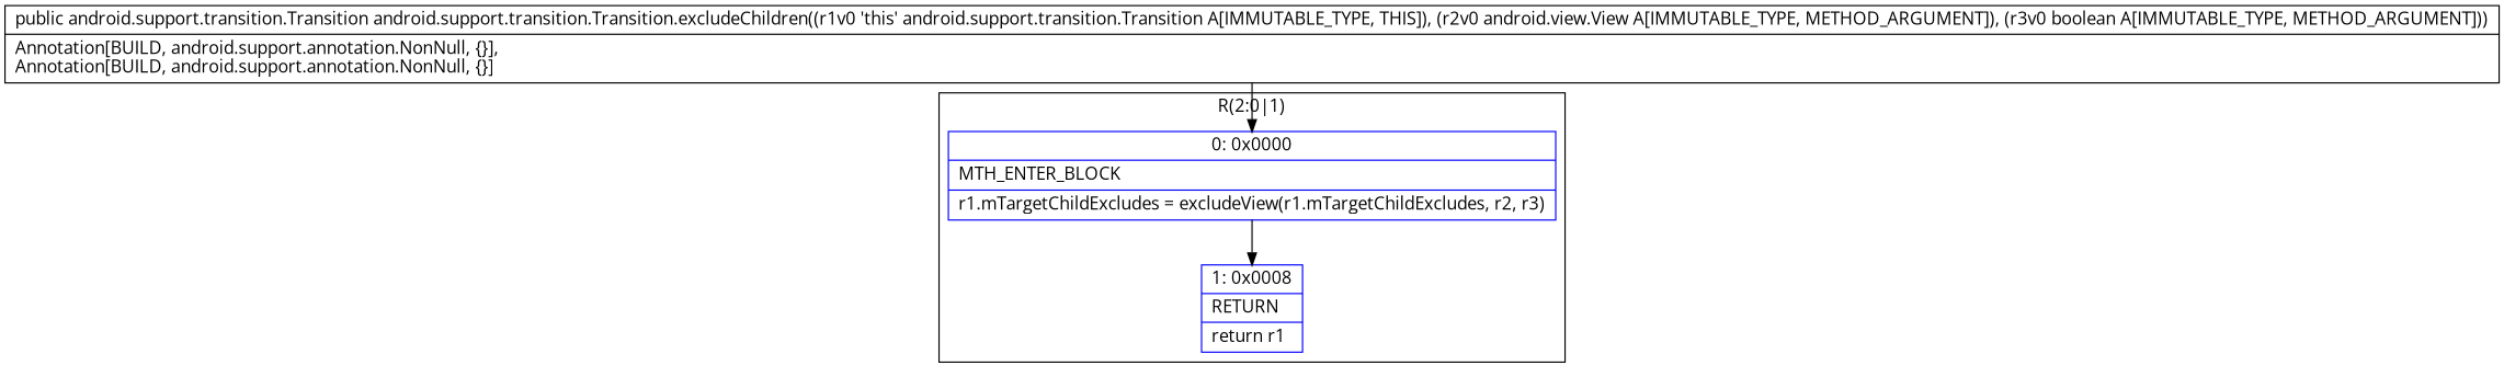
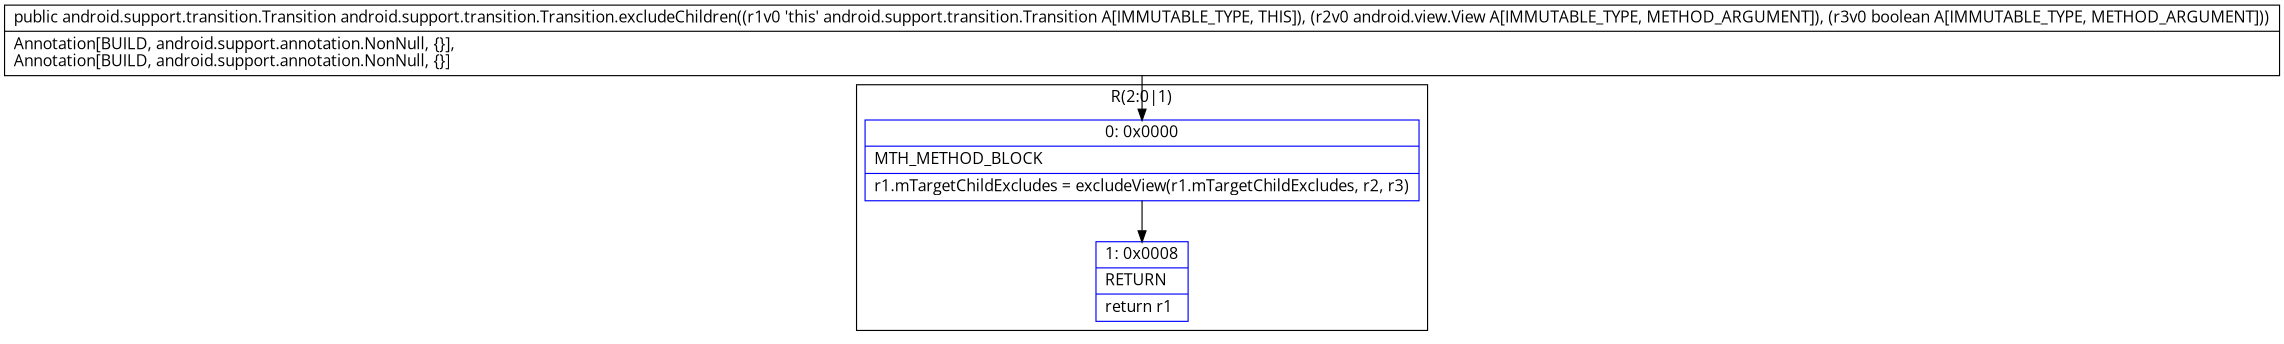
  digraph {
    fontname="Open Sans"
    node [color=blue shape=record fontname="Open Sans"]
    edge [fontname="Open Sans"]
-   n1 [label="{0\:\ 0x0000|MTH_ENTER_BLOCK\l|r1.mTargetChildExcludes = excludeView(r1.mTargetChildExcludes, r2, r3)\l}"]
+   n1 [label="{0\:\ 0x0000|MTH_METHOD_BLOCK\l|r1.mTargetChildExcludes = excludeView(r1.mTargetChildExcludes, r2, r3)\l}"]
    n2 [label="{1\:\ 0x0008|RETURN\l|return r1\l}"]
    n3 [label="{public android.support.transition.Transition android.support.transition.Transition.excludeChildren((r1v0 'this' android.support.transition.Transition A[IMMUTABLE_TYPE, THIS]), (r2v0 android.view.View A[IMMUTABLE_TYPE, METHOD_ARGUMENT]), (r3v0 boolean A[IMMUTABLE_TYPE, METHOD_ARGUMENT]))  | Annotation[BUILD, android.support.annotation.NonNull, \{\}], \lAnnotation[BUILD, android.support.annotation.NonNull, \{\}]\l}" color=""]
    subgraph cluster_1 {
      label="R(2:0|1)"
      n1
      n2
    }
    n1 -> n2
    n3 -> n1
  }
